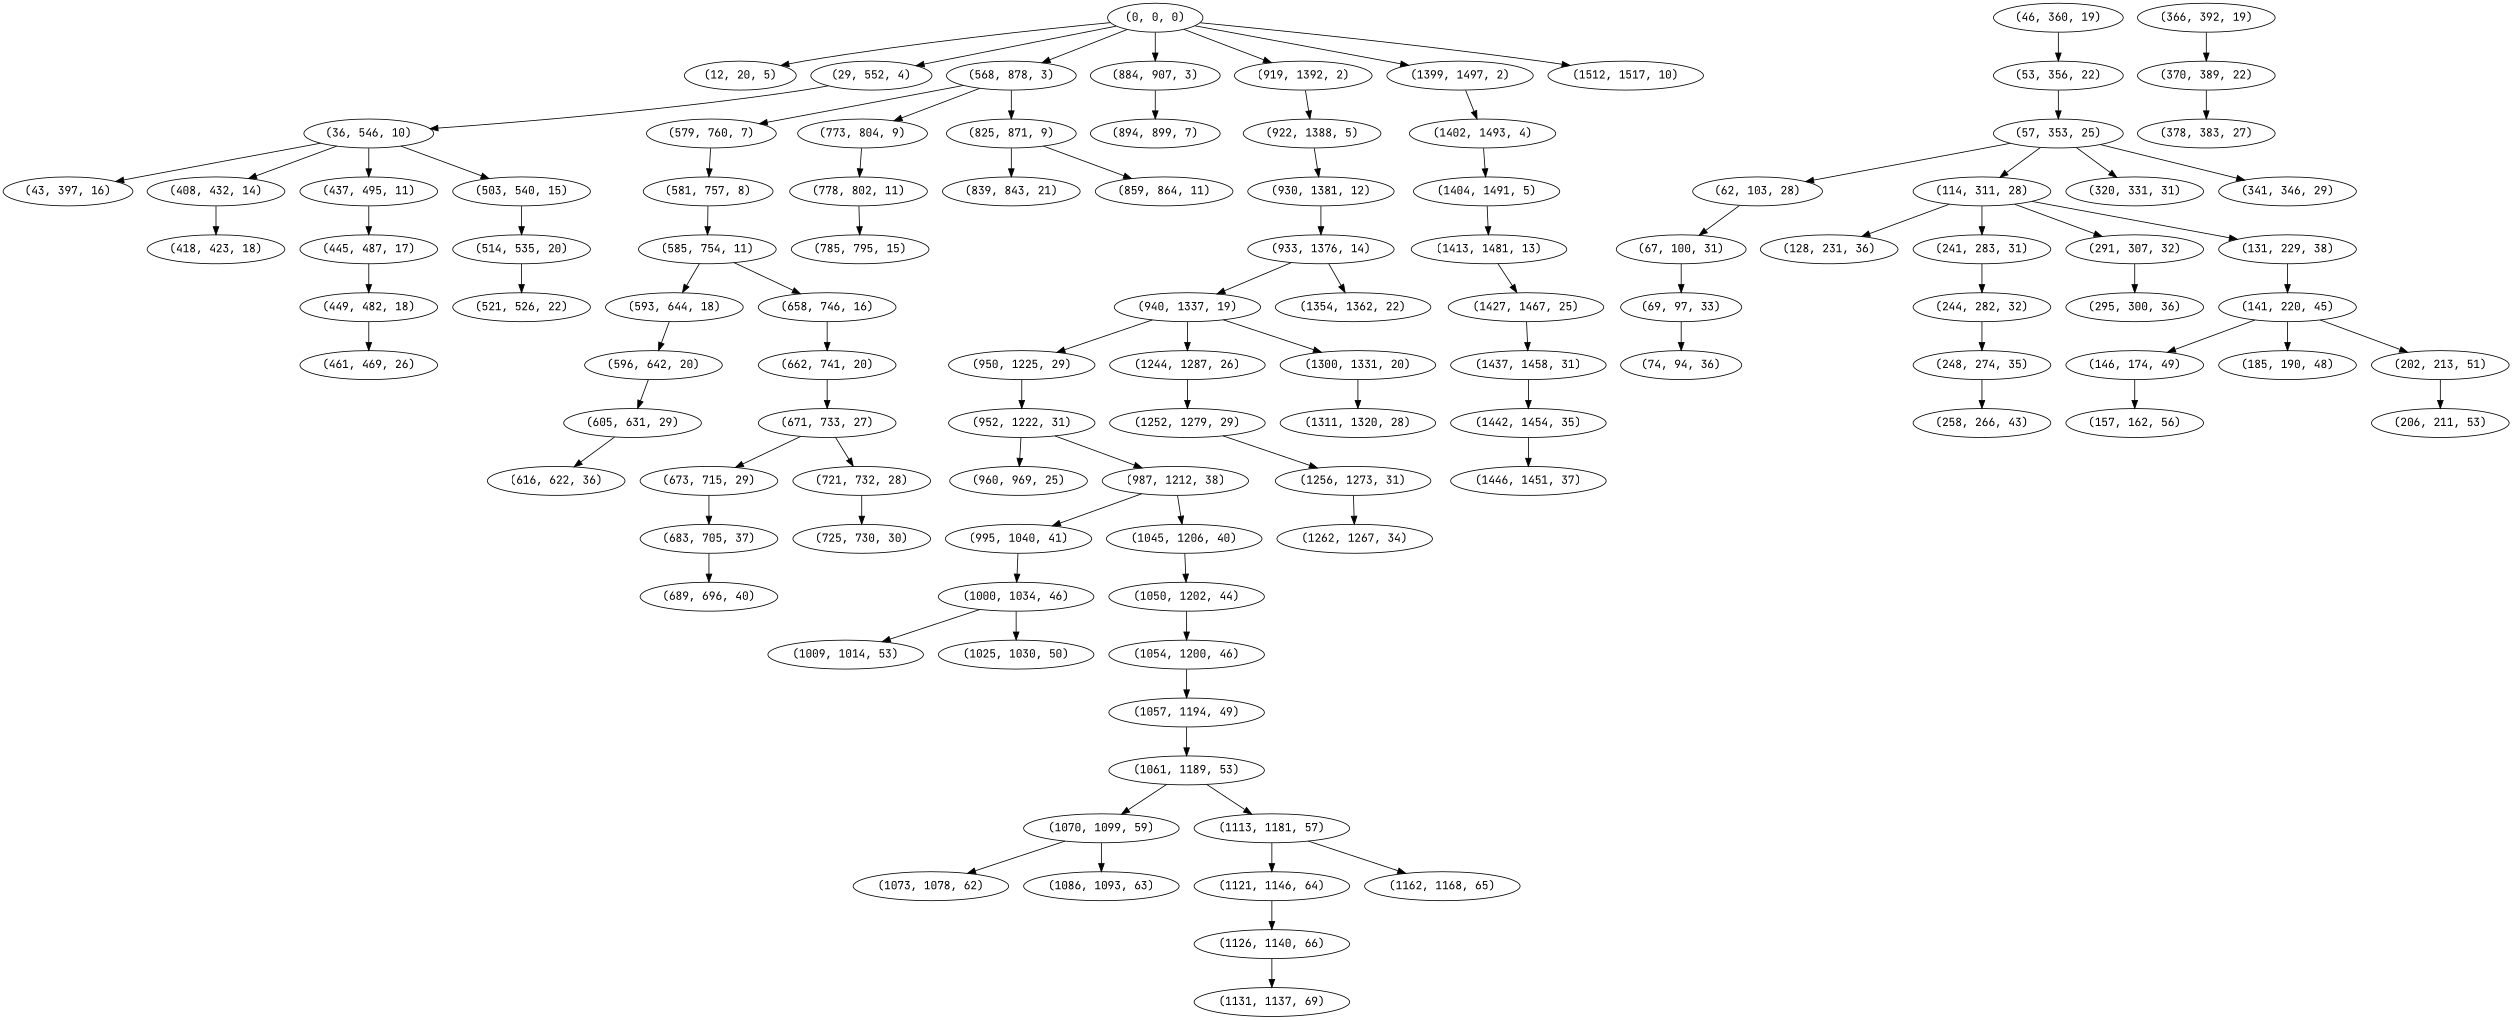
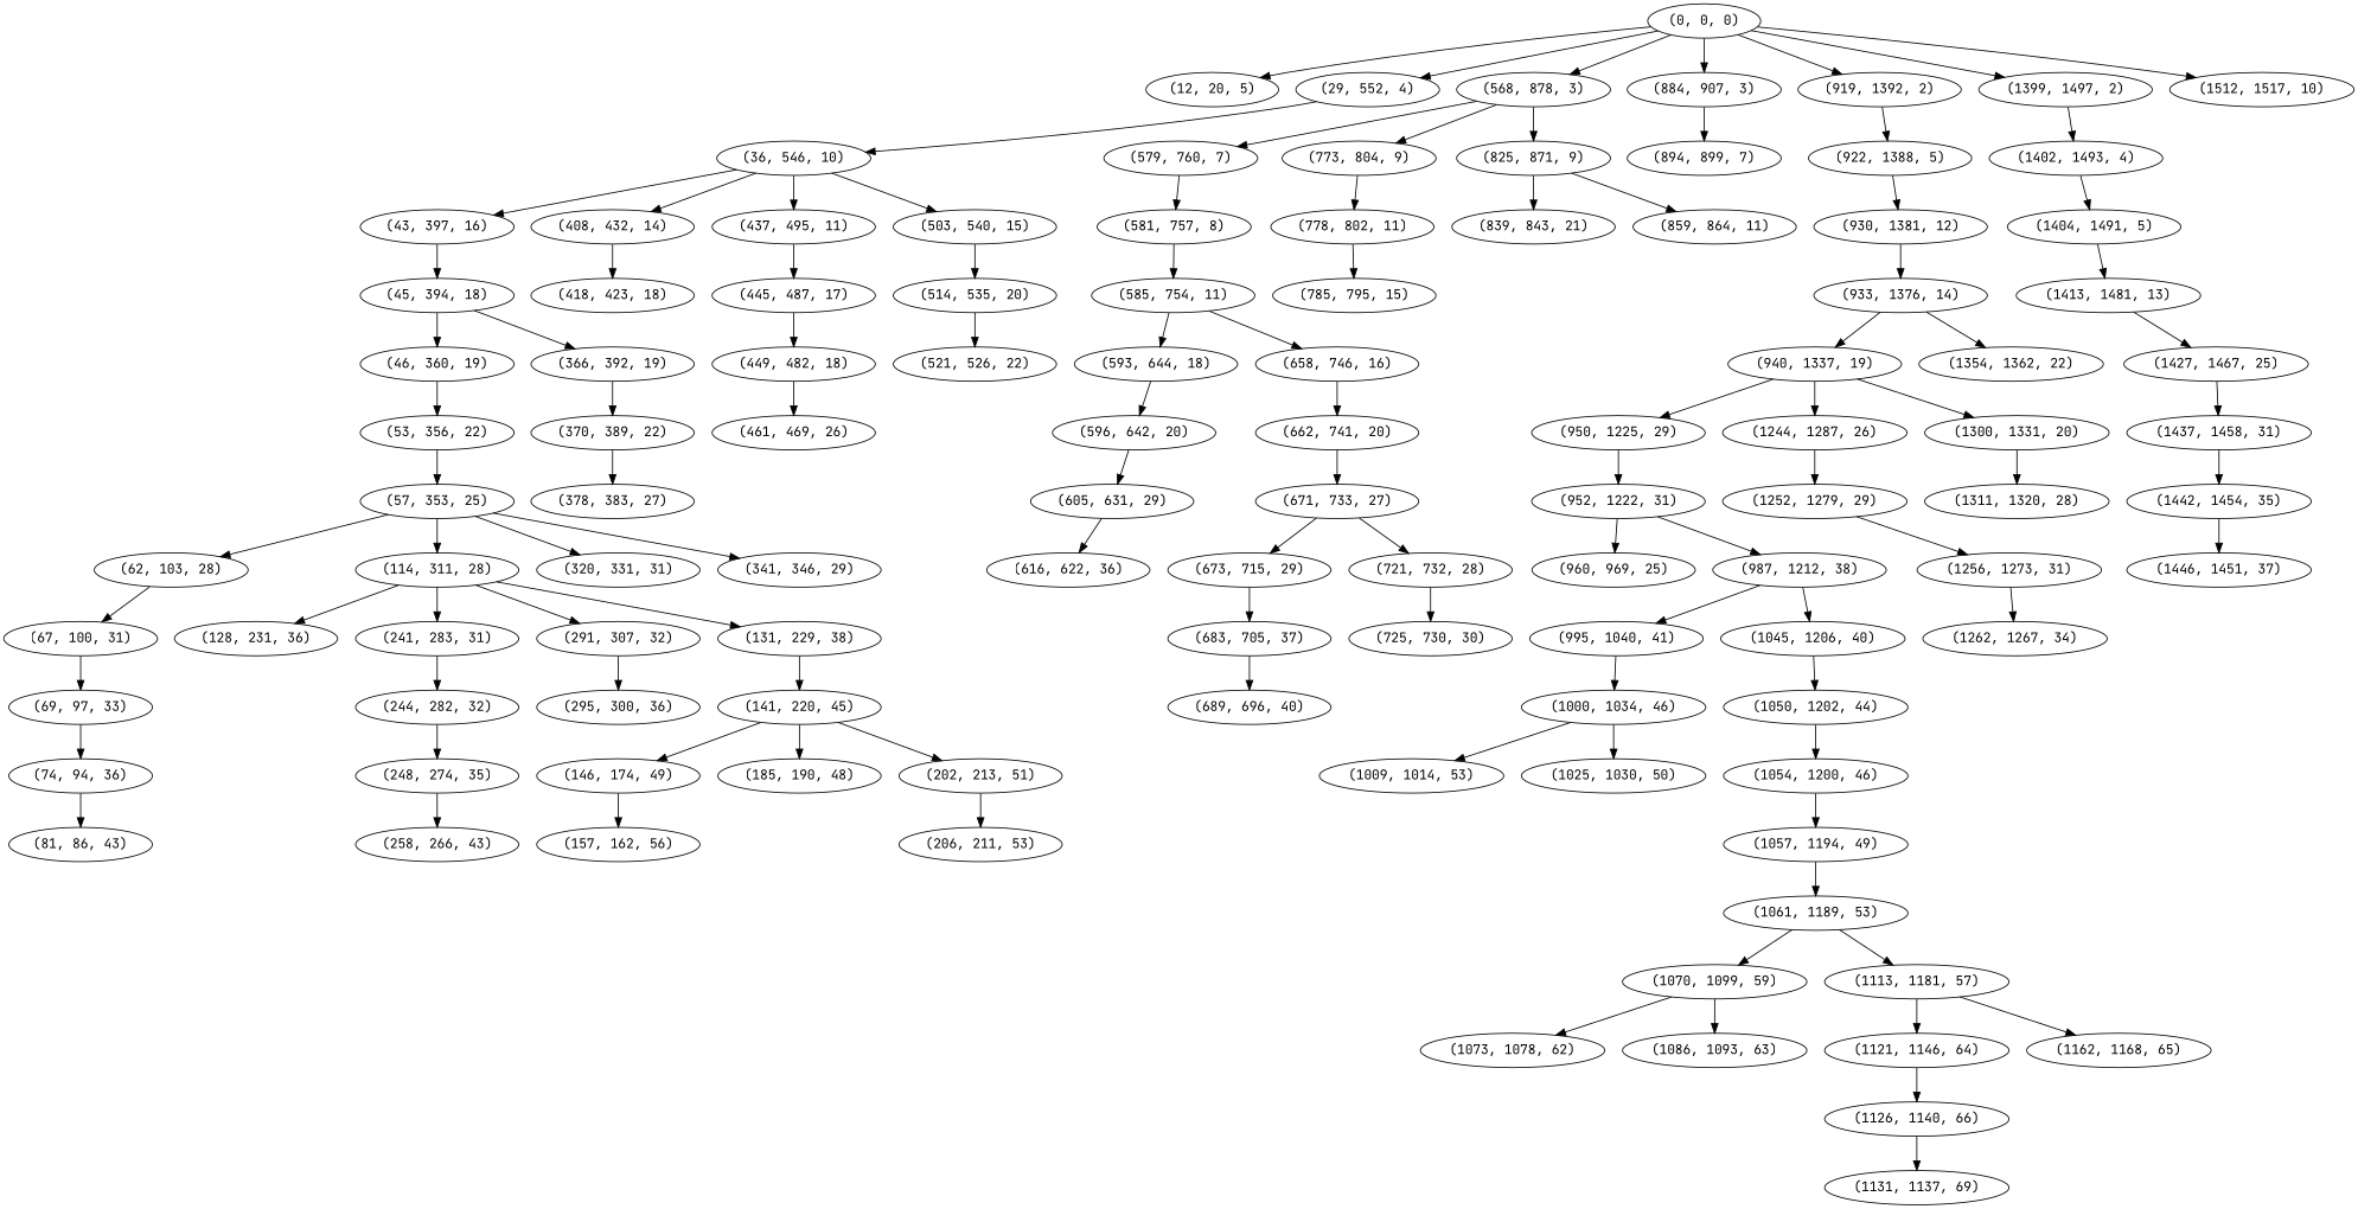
  digraph {
    fontname="JetBrains Mono"
    node [fontname="JetBrains Mono"]
    edge [fontname="JetBrains Mono"]
    "(0, 0, 0)"
    "(12, 20, 5)"
    "(29, 552, 4)"
    "(568, 878, 3)"
    "(884, 907, 3)"
    "(919, 1392, 2)"
    "(1399, 1497, 2)"
    "(1512, 1517, 10)"
    "(36, 546, 10)"
    "(579, 760, 7)"
    "(773, 804, 9)"
    "(825, 871, 9)"
    "(894, 899, 7)"
    "(922, 1388, 5)"
    "(1402, 1493, 4)"
    "(43, 397, 16)"
    "(408, 432, 14)"
    "(437, 495, 11)"
    "(503, 540, 15)"
+   "(45, 394, 18)"
    "(418, 423, 18)"
    "(445, 487, 17)"
    "(514, 535, 20)"
    "(46, 360, 19)"
    "(366, 392, 19)"
    "(53, 356, 22)"
    "(370, 389, 22)"
    "(57, 353, 25)"
    "(62, 103, 28)"
    "(114, 311, 28)"
    "(320, 331, 31)"
    "(341, 346, 29)"
    "(67, 100, 31)"
    "(128, 231, 36)"
    "(241, 283, 31)"
    "(291, 307, 32)"
    "(131, 229, 38)"
    "(69, 97, 33)"
    "(74, 94, 36)"
+   "(81, 86, 43)"
    "(244, 282, 32)"
    "(295, 300, 36)"
    "(141, 220, 45)"
    "(146, 174, 49)"
    "(185, 190, 48)"
    "(202, 213, 51)"
    "(157, 162, 56)"
    "(206, 211, 53)"
    "(248, 274, 35)"
    "(258, 266, 43)"
    "(378, 383, 27)"
    "(449, 482, 18)"
    "(461, 469, 26)"
    "(521, 526, 22)"
    "(581, 757, 8)"
    "(778, 802, 11)"
    "(839, 843, 21)"
    "(859, 864, 11)"
    "(585, 754, 11)"
    "(593, 644, 18)"
    "(658, 746, 16)"
    "(596, 642, 20)"
    "(662, 741, 20)"
    "(605, 631, 29)"
    "(616, 622, 36)"
    "(671, 733, 27)"
    "(673, 715, 29)"
    "(721, 732, 28)"
    "(683, 705, 37)"
    "(725, 730, 30)"
    "(689, 696, 40)"
    "(785, 795, 15)"
    "(930, 1381, 12)"
    "(933, 1376, 14)"
    "(940, 1337, 19)"
    "(1354, 1362, 22)"
    "(950, 1225, 29)"
    "(1244, 1287, 26)"
    "(1300, 1331, 20)"
    "(952, 1222, 31)"
    "(1252, 1279, 29)"
    "(1311, 1320, 28)"
    n83 [label="(960, 969, 25)"]
    "(987, 1212, 38)"
    "(995, 1040, 41)"
    "(1045, 1206, 40)"
    "(1000, 1034, 46)"
    "(1050, 1202, 44)"
    "(1009, 1014, 53)"
    "(1025, 1030, 50)"
    "(1054, 1200, 46)"
    "(1057, 1194, 49)"
    "(1061, 1189, 53)"
    "(1070, 1099, 59)"
    "(1113, 1181, 57)"
    "(1073, 1078, 62)"
    "(1086, 1093, 63)"
    "(1121, 1146, 64)"
    "(1162, 1168, 65)"
    "(1126, 1140, 66)"
    "(1131, 1137, 69)"
    "(1256, 1273, 31)"
    "(1262, 1267, 34)"
    "(1404, 1491, 5)"
    "(1413, 1481, 13)"
    "(1427, 1467, 25)"
    "(1437, 1458, 31)"
    "(1442, 1454, 35)"
    "(1446, 1451, 37)"
    "(0, 0, 0)" -> "(12, 20, 5)"
    "(0, 0, 0)" -> "(29, 552, 4)"
    "(0, 0, 0)" -> "(568, 878, 3)"
    "(0, 0, 0)" -> "(884, 907, 3)"
    "(0, 0, 0)" -> "(919, 1392, 2)"
    "(0, 0, 0)" -> "(1399, 1497, 2)"
    "(0, 0, 0)" -> "(1512, 1517, 10)"
    "(29, 552, 4)" -> "(36, 546, 10)"
    "(568, 878, 3)" -> "(579, 760, 7)"
    "(568, 878, 3)" -> "(773, 804, 9)"
    "(568, 878, 3)" -> "(825, 871, 9)"
    "(884, 907, 3)" -> "(894, 899, 7)"
    "(919, 1392, 2)" -> "(922, 1388, 5)"
    "(1399, 1497, 2)" -> "(1402, 1493, 4)"
    "(36, 546, 10)" -> "(43, 397, 16)"
    "(36, 546, 10)" -> "(408, 432, 14)"
    "(36, 546, 10)" -> "(437, 495, 11)"
    "(36, 546, 10)" -> "(503, 540, 15)"
    "(579, 760, 7)" -> "(581, 757, 8)"
    "(773, 804, 9)" -> "(778, 802, 11)"
    "(825, 871, 9)" -> "(839, 843, 21)"
    "(825, 871, 9)" -> "(859, 864, 11)"
    "(922, 1388, 5)" -> "(930, 1381, 12)"
    "(1402, 1493, 4)" -> "(1404, 1491, 5)"
+   "(43, 397, 16)" -> "(45, 394, 18)"
    "(408, 432, 14)" -> "(418, 423, 18)"
    "(437, 495, 11)" -> "(445, 487, 17)"
    "(503, 540, 15)" -> "(514, 535, 20)"
+   "(45, 394, 18)" -> "(46, 360, 19)"
+   "(45, 394, 18)" -> "(366, 392, 19)"
    "(445, 487, 17)" -> "(449, 482, 18)"
    "(514, 535, 20)" -> "(521, 526, 22)"
    "(46, 360, 19)" -> "(53, 356, 22)"
    "(366, 392, 19)" -> "(370, 389, 22)"
    "(53, 356, 22)" -> "(57, 353, 25)"
    "(370, 389, 22)" -> "(378, 383, 27)"
    "(57, 353, 25)" -> "(62, 103, 28)"
    "(57, 353, 25)" -> "(114, 311, 28)"
    "(57, 353, 25)" -> "(320, 331, 31)"
    "(57, 353, 25)" -> "(341, 346, 29)"
    "(62, 103, 28)" -> "(67, 100, 31)"
    "(114, 311, 28)" -> "(128, 231, 36)"
    "(114, 311, 28)" -> "(241, 283, 31)"
    "(114, 311, 28)" -> "(291, 307, 32)"
    "(114, 311, 28)" -> "(131, 229, 38)"
    "(67, 100, 31)" -> "(69, 97, 33)"
    "(241, 283, 31)" -> "(244, 282, 32)"
    "(291, 307, 32)" -> "(295, 300, 36)"
    "(131, 229, 38)" -> "(141, 220, 45)"
    "(69, 97, 33)" -> "(74, 94, 36)"
+   "(74, 94, 36)" -> "(81, 86, 43)"
    "(244, 282, 32)" -> "(248, 274, 35)"
    "(141, 220, 45)" -> "(146, 174, 49)"
    "(141, 220, 45)" -> "(185, 190, 48)"
    "(141, 220, 45)" -> "(202, 213, 51)"
    "(146, 174, 49)" -> "(157, 162, 56)"
    "(202, 213, 51)" -> "(206, 211, 53)"
    "(248, 274, 35)" -> "(258, 266, 43)"
    "(449, 482, 18)" -> "(461, 469, 26)"
    "(581, 757, 8)" -> "(585, 754, 11)"
    "(778, 802, 11)" -> "(785, 795, 15)"
    "(585, 754, 11)" -> "(593, 644, 18)"
    "(585, 754, 11)" -> "(658, 746, 16)"
    "(593, 644, 18)" -> "(596, 642, 20)"
    "(658, 746, 16)" -> "(662, 741, 20)"
    "(596, 642, 20)" -> "(605, 631, 29)"
    "(662, 741, 20)" -> "(671, 733, 27)"
    "(605, 631, 29)" -> "(616, 622, 36)"
    "(671, 733, 27)" -> "(673, 715, 29)"
    "(671, 733, 27)" -> "(721, 732, 28)"
    "(673, 715, 29)" -> "(683, 705, 37)"
    "(721, 732, 28)" -> "(725, 730, 30)"
    "(683, 705, 37)" -> "(689, 696, 40)"
    "(930, 1381, 12)" -> "(933, 1376, 14)"
    "(933, 1376, 14)" -> "(940, 1337, 19)"
    "(933, 1376, 14)" -> "(1354, 1362, 22)"
    "(940, 1337, 19)" -> "(950, 1225, 29)"
    "(940, 1337, 19)" -> "(1244, 1287, 26)"
    "(940, 1337, 19)" -> "(1300, 1331, 20)"
    "(950, 1225, 29)" -> "(952, 1222, 31)"
    "(1244, 1287, 26)" -> "(1252, 1279, 29)"
    "(1300, 1331, 20)" -> "(1311, 1320, 28)"
    "(952, 1222, 31)" -> n83
    "(952, 1222, 31)" -> "(987, 1212, 38)"
    "(1252, 1279, 29)" -> "(1256, 1273, 31)"
    "(987, 1212, 38)" -> "(995, 1040, 41)"
    "(987, 1212, 38)" -> "(1045, 1206, 40)"
    "(995, 1040, 41)" -> "(1000, 1034, 46)"
    "(1045, 1206, 40)" -> "(1050, 1202, 44)"
    "(1000, 1034, 46)" -> "(1009, 1014, 53)"
    "(1000, 1034, 46)" -> "(1025, 1030, 50)"
    "(1050, 1202, 44)" -> "(1054, 1200, 46)"
    "(1054, 1200, 46)" -> "(1057, 1194, 49)"
    "(1057, 1194, 49)" -> "(1061, 1189, 53)"
    "(1061, 1189, 53)" -> "(1070, 1099, 59)"
    "(1061, 1189, 53)" -> "(1113, 1181, 57)"
    "(1070, 1099, 59)" -> "(1073, 1078, 62)"
    "(1070, 1099, 59)" -> "(1086, 1093, 63)"
    "(1113, 1181, 57)" -> "(1121, 1146, 64)"
    "(1113, 1181, 57)" -> "(1162, 1168, 65)"
    "(1121, 1146, 64)" -> "(1126, 1140, 66)"
    "(1126, 1140, 66)" -> "(1131, 1137, 69)"
    "(1256, 1273, 31)" -> "(1262, 1267, 34)"
    "(1404, 1491, 5)" -> "(1413, 1481, 13)"
    "(1413, 1481, 13)" -> "(1427, 1467, 25)"
    "(1427, 1467, 25)" -> "(1437, 1458, 31)"
    "(1437, 1458, 31)" -> "(1442, 1454, 35)"
    "(1442, 1454, 35)" -> "(1446, 1451, 37)"
  }
